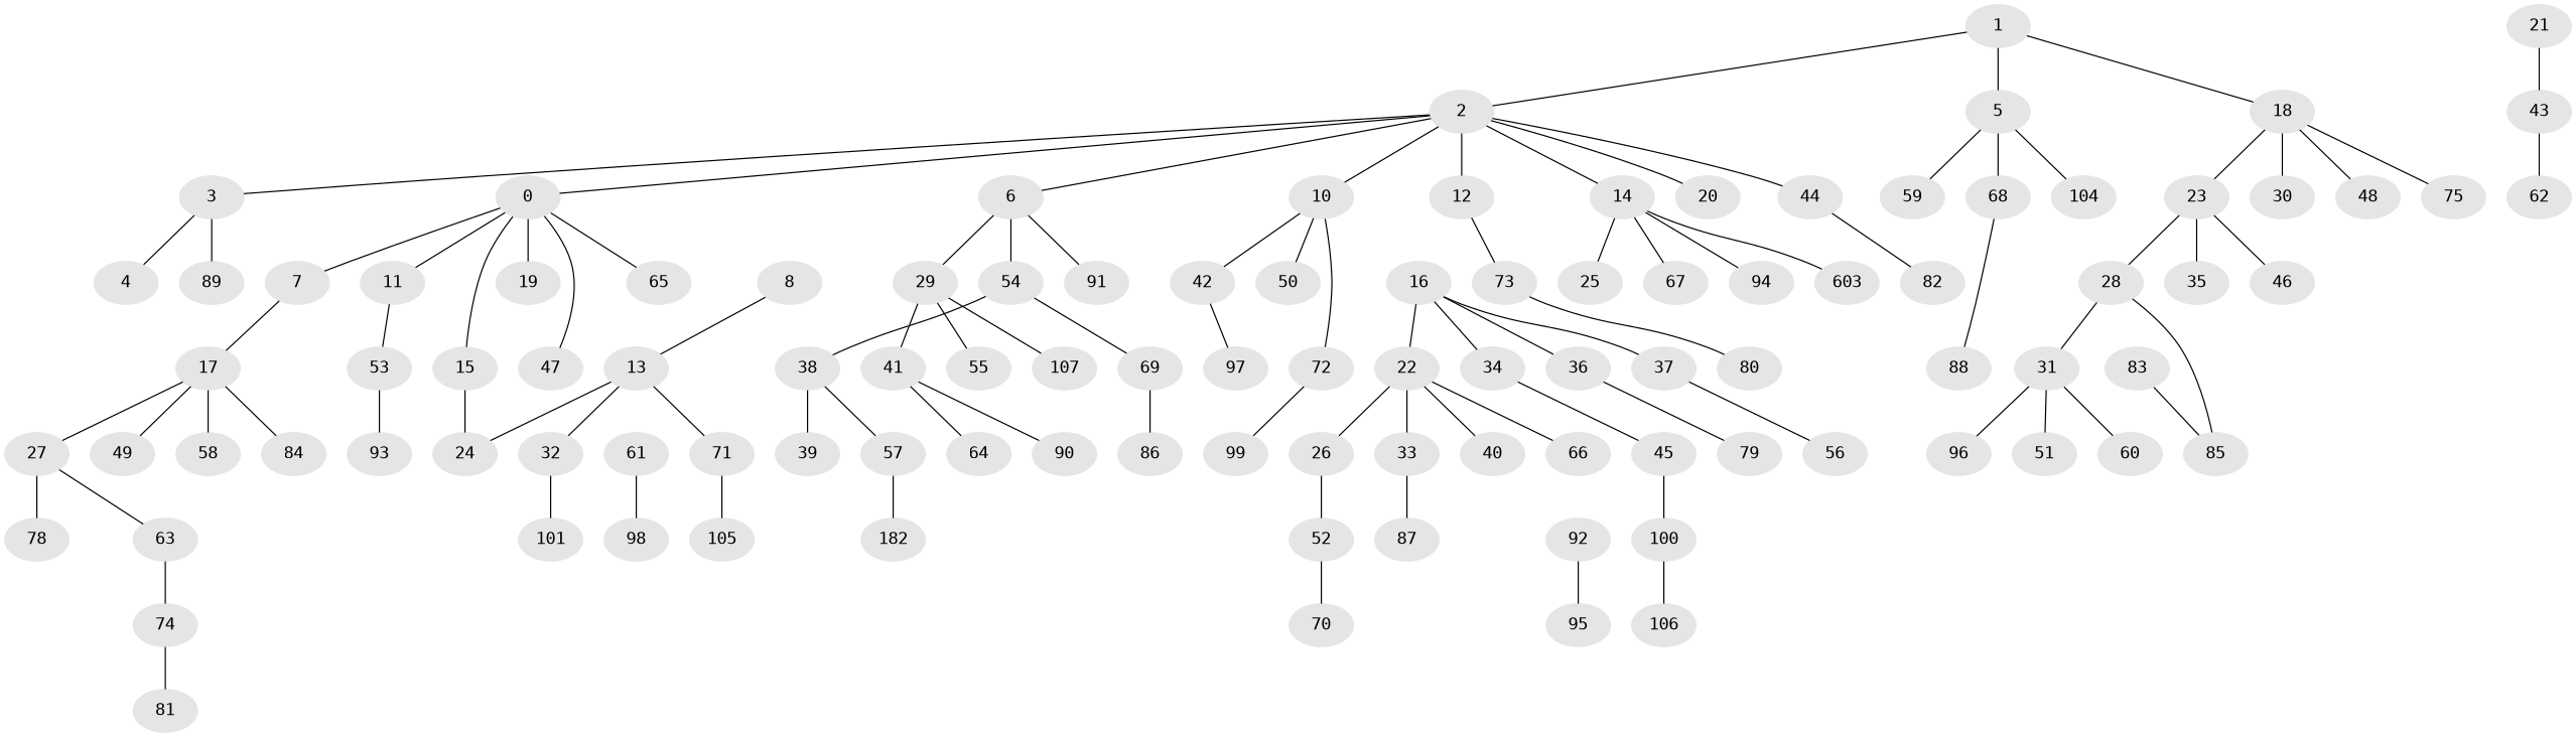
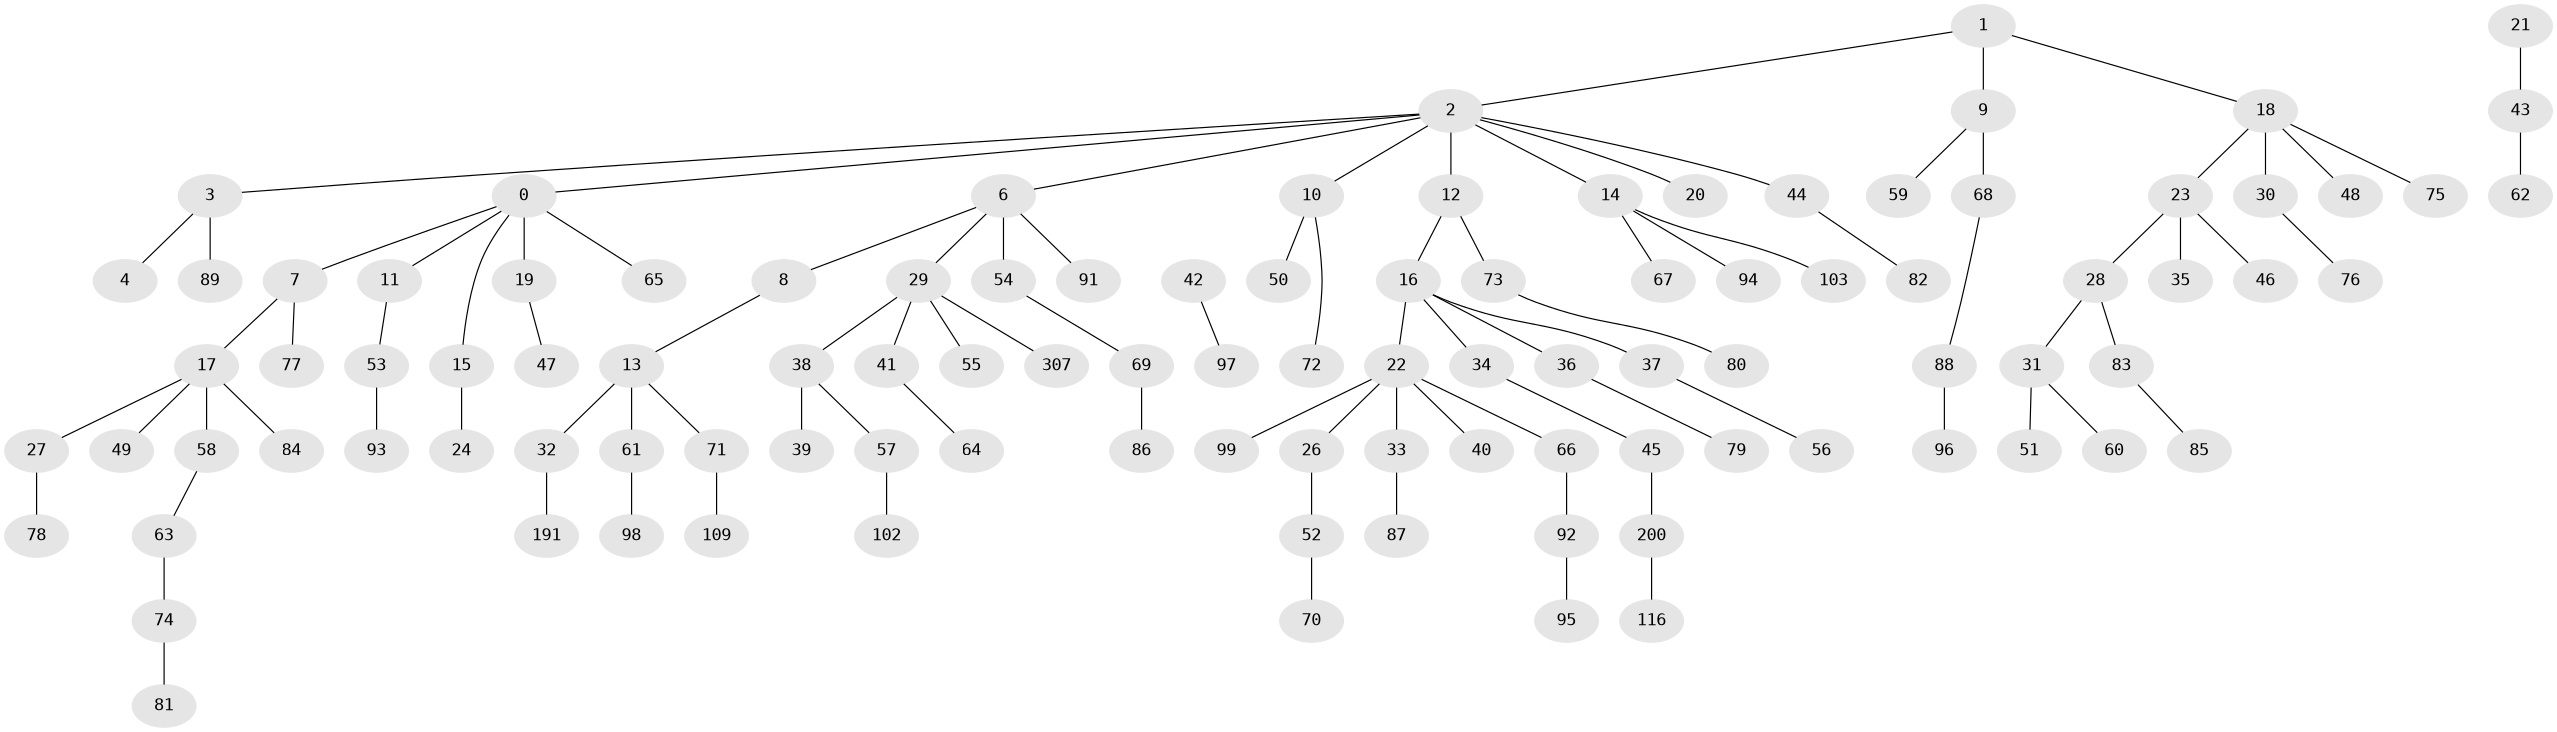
  graph {
    fontname="DejaVu Sans Mono"
    node [color=gray90 fontname="DejaVu Sans Mono" style=filled]
    edge [fontname="DejaVu Sans Mono"]
    1
    2
-   9 [label=5]
+   9
    18
    3
    n6 [label=0]
    6
    10
    12
    14
    20
    44
    59
    68
-   104
    23
    30
    48
    75
    4
    89
    7
    11
    15
    19
    47
    65
    8
    29
    54
    91
    42
    50
    72
    16
    73
-   25
    67
    94
-   103 [label=603]
+   103
    82
    17
+   77
    53
    24
    13
    38
    41
    55
-   107
+   107 [label=307]
    69
    27
    49
    58
    84
    32
    61
    71
    88
    97
    93
    22
    34
    36
    37
    21
    43
    80
-   101
+   101 [label=191]
    98
-   105
+   105 [label=109]
    26
    33
    40
    66
    99
    45
    79
    56
    63
    78
    28
    35
    46
+   76
    62
    52
    87
    92
    31
    83
    70
    74
    51
    60
    96
    85
    39
    57
    64
-   90
-   100
-   102 [label=182]
-   106
+   100 [label=200]
+   102
+   106 [label=116]
    86
    81
    95
    1 -- 2
    1 -- 9
    1 -- 18
    2 -- 3
    2 -- n6
    2 -- 6
    2 -- 10
    2 -- 12
    2 -- 14
    2 -- 20
    2 -- 44
    9 -- 59
    9 -- 68
-   9 -- 104
    18 -- 23
    18 -- 30
    18 -- 48
    18 -- 75
    3 -- 4
    3 -- 89
    n6 -- 7
    n6 -- 11
    n6 -- 15
    n6 -- 19
-   n6 -- 47
+   19 -- 47
    n6 -- 65
+   6 -- 8
    6 -- 29
    6 -- 54
    6 -- 91
-   10 -- 42
    10 -- 50
    10 -- 72
+   12 -- 16
    12 -- 73
-   14 -- 25
    14 -- 67
    14 -- 94
    14 -- 103
    44 -- 82
    68 -- 88
    23 -- 28
    23 -- 35
    23 -- 46
+   30 -- 76
    7 -- 17
+   7 -- 77
    11 -- 53
    15 -- 24
    8 -- 13
-   54 -- 38
+   29 -- 38
    29 -- 41
    29 -- 55
    29 -- 107
    54 -- 69
    42 -- 97
    16 -- 22
    16 -- 34
    16 -- 36
    16 -- 37
    73 -- 80
    17 -- 27
    17 -- 49
    17 -- 58
    17 -- 84
    53 -- 93
    13 -- 32
-   13 -- 24
+   13 -- 61
    13 -- 71
    38 -- 39
    38 -- 57
    41 -- 64
-   41 -- 90
    69 -- 86
-   27 -- 63
+   58 -- 63
    27 -- 78
    32 -- 101
    61 -- 98
    71 -- 105
    22 -- 26
    22 -- 33
    22 -- 40
    22 -- 66
-   72 -- 99
+   22 -- 99
    34 -- 45
    36 -- 79
    37 -- 56
    21 -- 43
    43 -- 62
    26 -- 52
    33 -- 87
+   66 -- 92
    45 -- 100
    63 -- 74
    28 -- 31
-   28 -- 85
+   28 -- 83
    52 -- 70
    92 -- 95
    31 -- 51
    31 -- 60
-   31 -- 96
+   88 -- 96
    83 -- 85
    74 -- 81
    57 -- 102
    100 -- 106
  }
